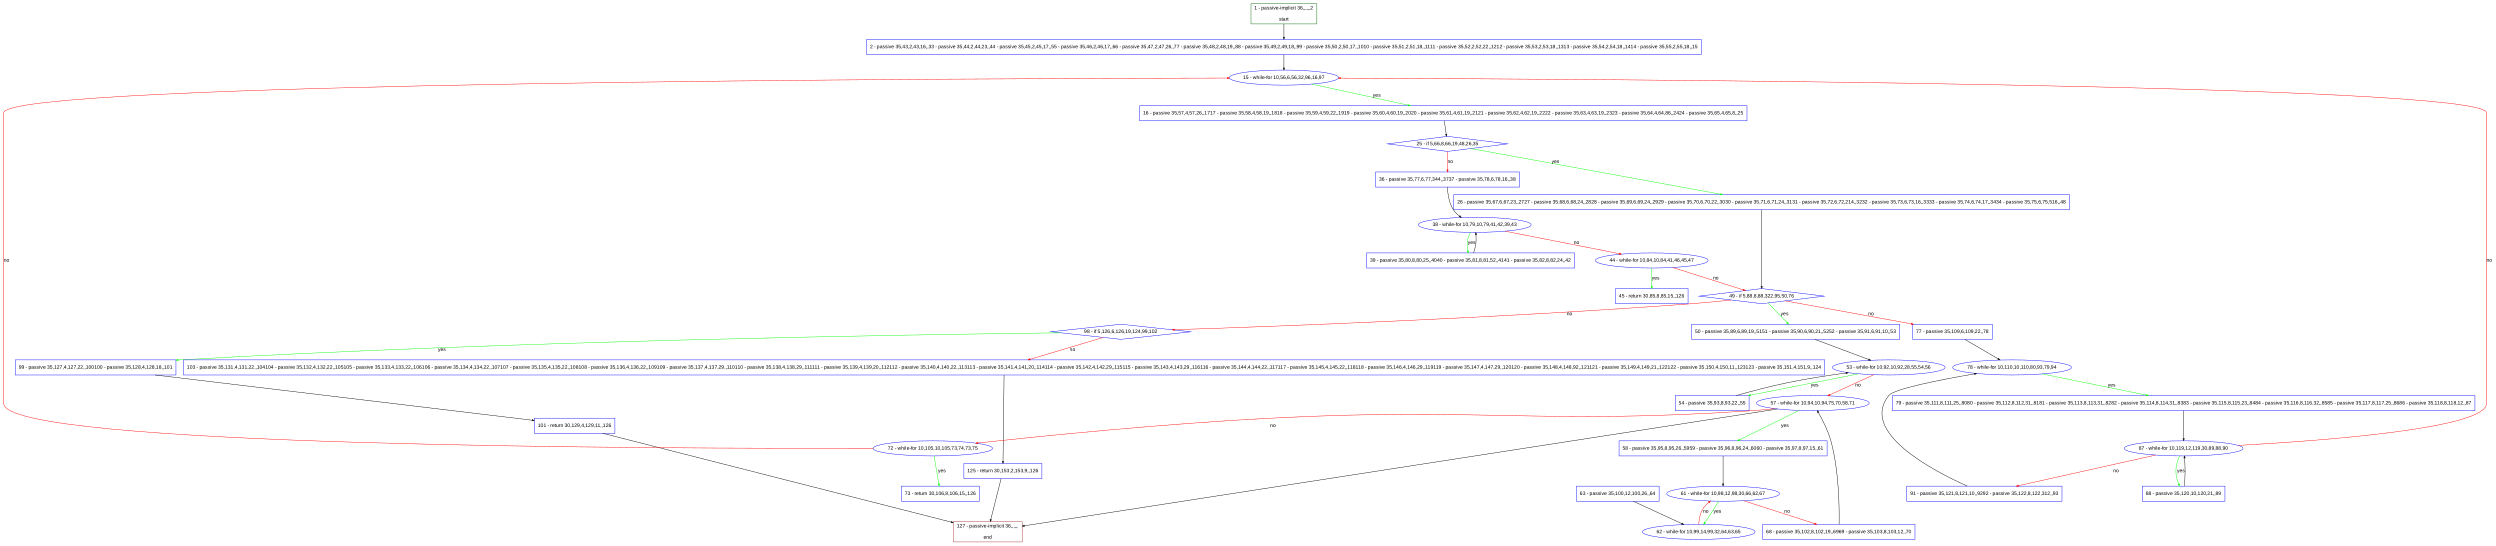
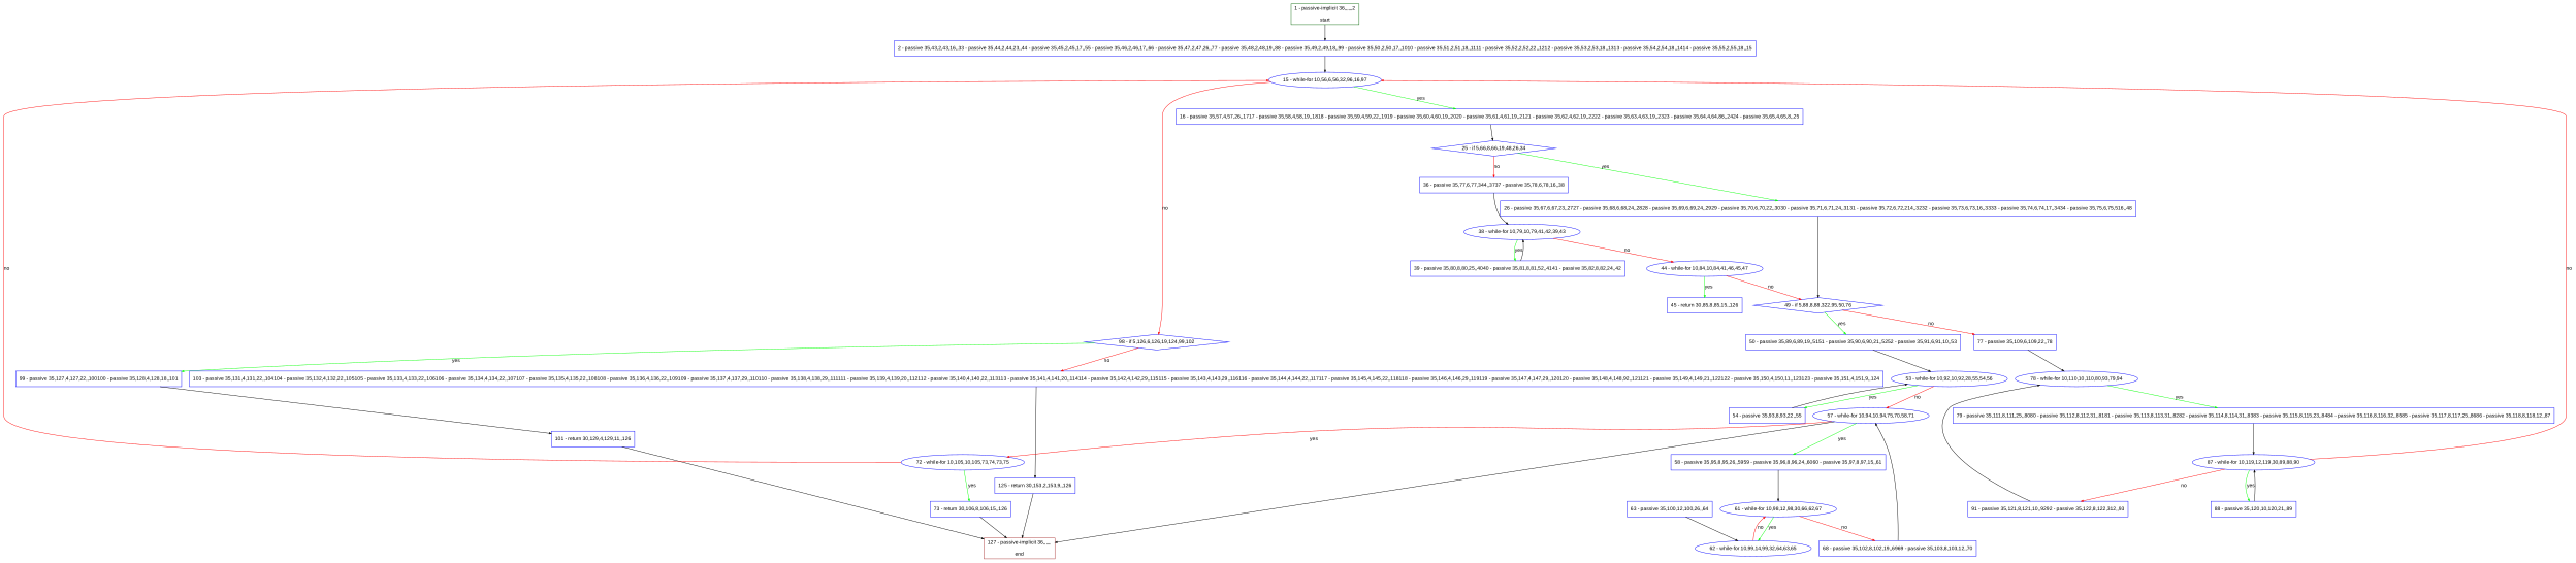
  digraph {
    bgcolor=white
    compound=true
    fillcolor="#FFFFCC"
    fontname=Arial
    fontsize=12
    pack=true
    packmode=clust
    style="rounded,filled"
    node [color="#0000ff" compound=true fillcolor="#ffffff" fixedsize=false fontname=Arial fontsize=12 node_initialized=no shape=box style=filled]
    edge [arrowhead=normal arrowsize=0.5 arrowtail=none color="#000000" compound=true dir=forward fontcolor=black fontname=Arial fontsize=12]
    n1 [label="2 - passive 35,43,2,43,16,,33 - passive 35,44,2,44,23,,44 - passive 35,45,2,45,17,,55 - passive 35,46,2,46,17,,66 - passive 35,47,2,47,26,,77 - passive 35,48,2,48,19,,88 - passive 35,49,2,49,18,,99 - passive 35,50,2,50,17,,1010 - passive 35,51,2,51,18,,1111 - passive 35,52,2,52,22,,1212 - passive 35,53,2,53,18,,1313 - passive 35,54,2,54,18,,1414 - passive 35,55,2,55,18,,15"]
    n2 [label="15 - while-for 10,56,6,56,32,96,16,97" shape=oval]
    n3 [label="16 - passive 35,57,4,57,26,,1717 - passive 35,58,4,58,19,,1818 - passive 35,59,4,59,22,,1919 - passive 35,60,4,60,19,,2020 - passive 35,61,4,61,19,,2121 - passive 35,62,4,62,19,,2222 - passive 35,63,4,63,19,,2323 - passive 35,64,4,64,86,,2424 - passive 35,65,4,65,8,,25"]
    n4 [label="98 - if 5,126,6,126,19,124,99,102" shape=diamond]
    n5 [color="#006400" label="1 - passive-implicit 36,,,,,,2\n\nstart"]
-   n6 [label="25 - if 5,66,8,66,19,48,26,35" shape=diamond]
+   n6 [label="25 - if 5,66,8,66,19,48,26,34" shape=diamond]
    n7 [label="99 - passive 35,127,4,127,22,,100100 - passive 35,128,4,128,18,,101"]
    n8 [label="103 - passive 35,131,4,131,22,,104104 - passive 35,132,4,132,22,,105105 - passive 35,133,4,133,22,,106106 - passive 35,134,4,134,22,,107107 - passive 35,135,4,135,22,,108108 - passive 35,136,4,136,22,,109109 - passive 35,137,4,137,29,,110110 - passive 35,138,4,138,29,,111111 - passive 35,139,4,139,20,,112112 - passive 35,140,4,140,22,,113113 - passive 35,141,4,141,20,,114114 - passive 35,142,4,142,29,,115115 - passive 35,143,4,143,29,,116116 - passive 35,144,4,144,22,,117117 - passive 35,145,4,145,22,,118118 - passive 35,146,4,146,29,,119119 - passive 35,147,4,147,29,,120120 - passive 35,148,4,148,92,,121121 - passive 35,149,4,149,21,,122122 - passive 35,150,4,150,11,,123123 - passive 35,151,4,151,9,,124"]
    n9 [label="26 - passive 35,67,6,67,23,,2727 - passive 35,68,6,68,24,,2828 - passive 35,69,6,69,24,,2929 - passive 35,70,6,70,22,,3030 - passive 35,71,6,71,24,,3131 - passive 35,72,6,72,214,,3232 - passive 35,73,6,73,16,,3333 - passive 35,74,6,74,17,,3434 - passive 35,75,6,75,516,,48"]
    n10 [label="36 - passive 35,77,6,77,344,,3737 - passive 35,78,6,78,16,,38"]
    n11 [label="101 - return 30,129,4,129,11,,126"]
    n12 [label="125 - return 30,153,2,153,9,,126"]
    n13 [label="49 - if 5,88,8,88,322,95,50,76" shape=diamond]
    n14 [label="38 - while-for 10,79,10,79,41,42,39,43" shape=oval]
    n15 [label="50 - passive 35,89,6,89,19,,5151 - passive 35,90,6,90,21,,5252 - passive 35,91,6,91,10,,53"]
    n16 [label="77 - passive 35,109,6,109,22,,78"]
    n17 [label="39 - passive 35,80,8,80,25,,4040 - passive 35,81,8,81,52,,4141 - passive 35,82,8,82,24,,42"]
    n18 [label="44 - while-for 10,84,10,84,41,46,45,47" shape=oval]
    n19 [label="53 - while-for 10,92,10,92,28,55,54,56" shape=oval]
    n20 [label="78 - while-for 10,110,10,110,80,93,79,94" shape=oval]
    n21 [label="45 - return 30,85,8,85,15,,126"]
    n22 [color="#a52a2a" label="127 - passive-implicit 36,,,,,,\n\nend"]
    n23 [label="54 - passive 35,93,8,93,22,,55"]
    n24 [label="57 - while-for 10,94,10,94,75,70,58,71" shape=oval]
    n25 [label="79 - passive 35,111,8,111,25,,8080 - passive 35,112,8,112,31,,8181 - passive 35,113,8,113,31,,8282 - passive 35,114,8,114,31,,8383 - passive 35,115,8,115,23,,8484 - passive 35,116,8,116,32,,8585 - passive 35,117,8,117,25,,8686 - passive 35,118,8,118,12,,87"]
    n26 [label="58 - passive 35,95,8,95,26,,5959 - passive 35,96,8,96,24,,6060 - passive 35,97,8,97,15,,61"]
    n27 [label="72 - while-for 10,105,10,105,73,74,73,75" shape=oval]
    n28 [label="61 - while-for 10,98,12,98,30,66,62,67" shape=oval]
    n29 [label="73 - return 30,106,8,106,15,,126"]
    n30 [label="62 - while-for 10,99,14,99,32,64,63,65" shape=oval]
    n31 [label="68 - passive 35,102,8,102,19,,6969 - passive 35,103,8,103,12,,70"]
    n32 [label="63 - passive 35,100,12,100,26,,64"]
    n33 [label="87 - while-for 10,119,12,119,30,89,88,90" shape=oval]
    n34 [label="88 - passive 35,120,10,120,21,,89"]
    n35 [label="91 - passive 35,121,8,121,10,,9292 - passive 35,122,8,122,312,,93"]
    n1 -> n2
    n2 -> n3 [color="#00ff00" label=yes]
-   n13 -> n4 [color="#ff0000" label=no]
+   n2 -> n4 [color="#ff0000" label=no]
    n3 -> n6
    n4 -> n7 [color="#00ff00" label=yes]
    n4 -> n8 [color="#ff0000" label=no]
    n5 -> n1
    n6 -> n9 [color="#00ff00" label=yes]
    n6 -> n10 [color="#ff0000" label=no]
    n7 -> n11
    n8 -> n12
    n9 -> n13
    n10 -> n14
    n11 -> n22
    n12 -> n22
    n13 -> n15 [color="#00ff00" label=yes]
    n13 -> n16 [color="#ff0000" label=no]
    n14 -> n17 [color="#00ff00" label=yes]
    n14 -> n18 [color="#ff0000" label=no]
    n15 -> n19
    n16 -> n20
    n17 -> n14
    n18 -> n13 [color="#ff0000" label=no]
    n18 -> n21 [color="#00ff00" label=yes]
    n19 -> n23 [color="#00ff00" label=yes]
    n19 -> n24 [color="#ff0000" label=no]
    n20 -> n25 [color="#00ff00" label=yes]
    n23 -> n19
    n24 -> n22
    n24 -> n26 [color="#00ff00" label=yes]
-   n24 -> n27 [color="#ff0000" label=no]
+   n24 -> n27 [color="#ff0000" label=yes]
    n25 -> n33
    n26 -> n28
    n27 -> n2 [color="#ff0000" label=no]
    n27 -> n29 [color="#00ff00" label=yes]
    n28 -> n30 [color="#00ff00" label=yes]
    n28 -> n31 [color="#ff0000" label=no]
+   n29 -> n22
    n30 -> n28 [color="#ff0000" label=no]
    n31 -> n24
    n32 -> n30
    n33 -> n2 [color="#ff0000" label=no]
    n33 -> n34 [color="#00ff00" label=yes]
    n33 -> n35 [color="#ff0000" label=no]
    n34 -> n33
    n35 -> n20
  }
